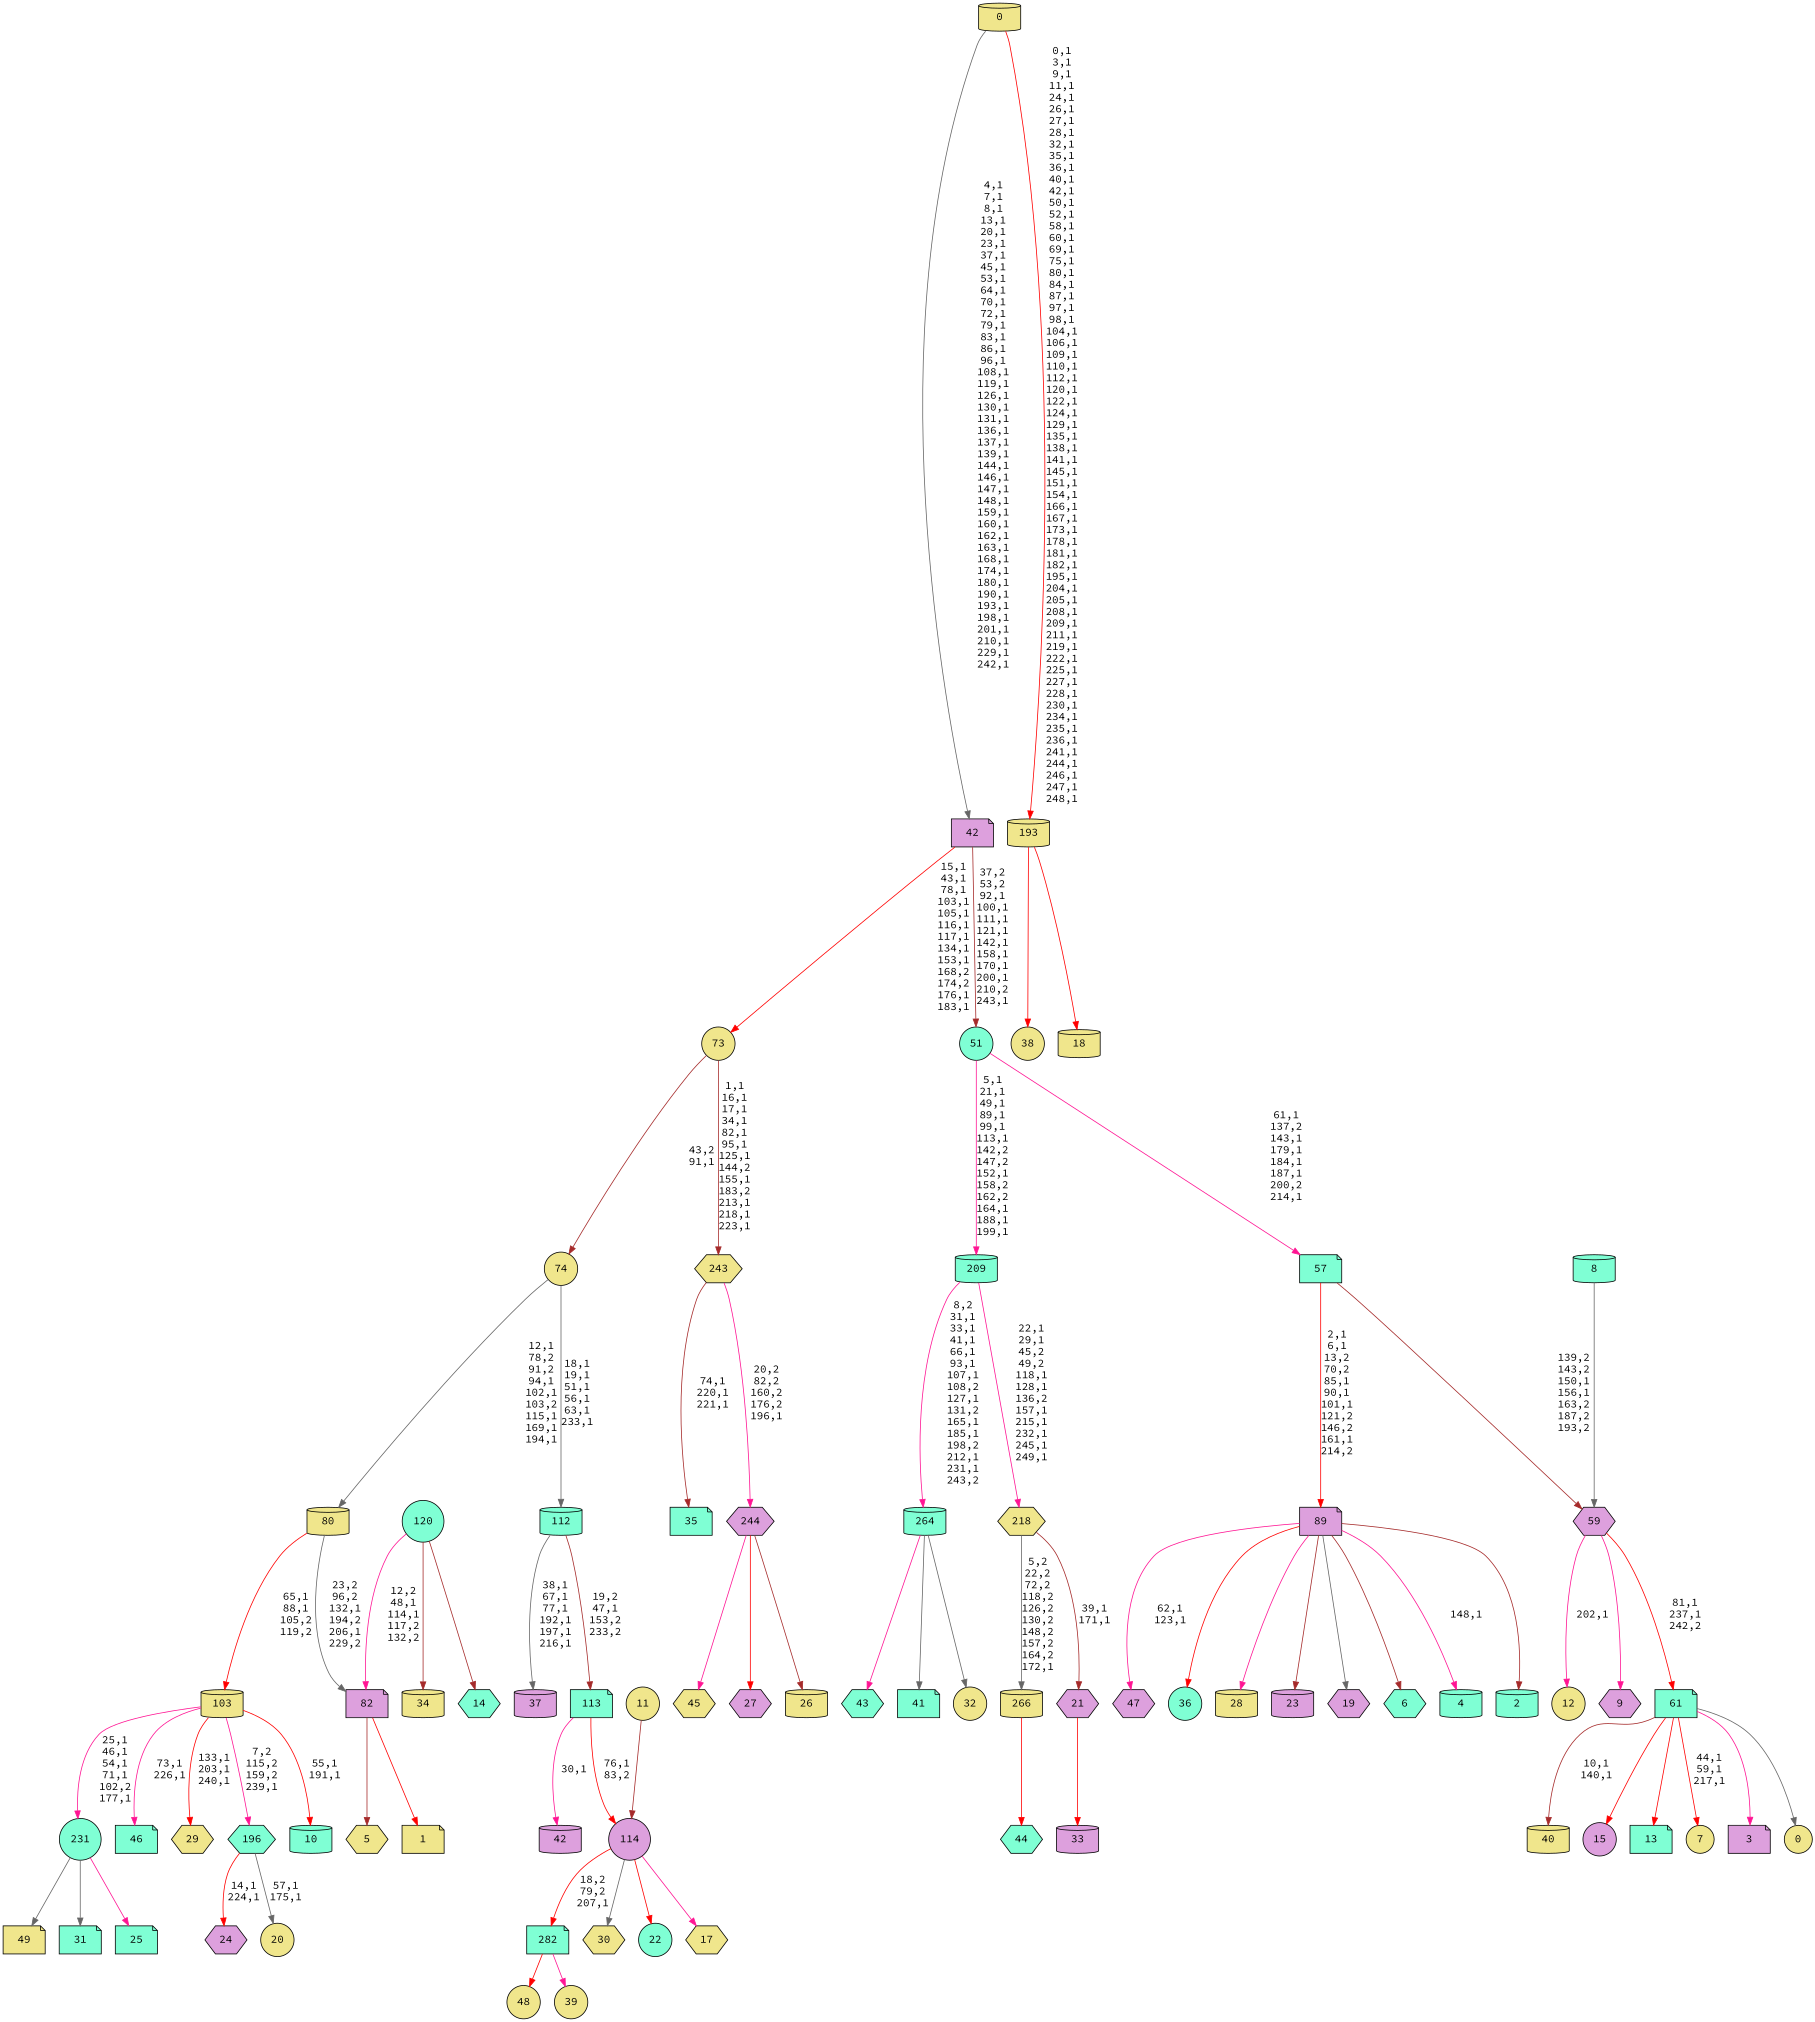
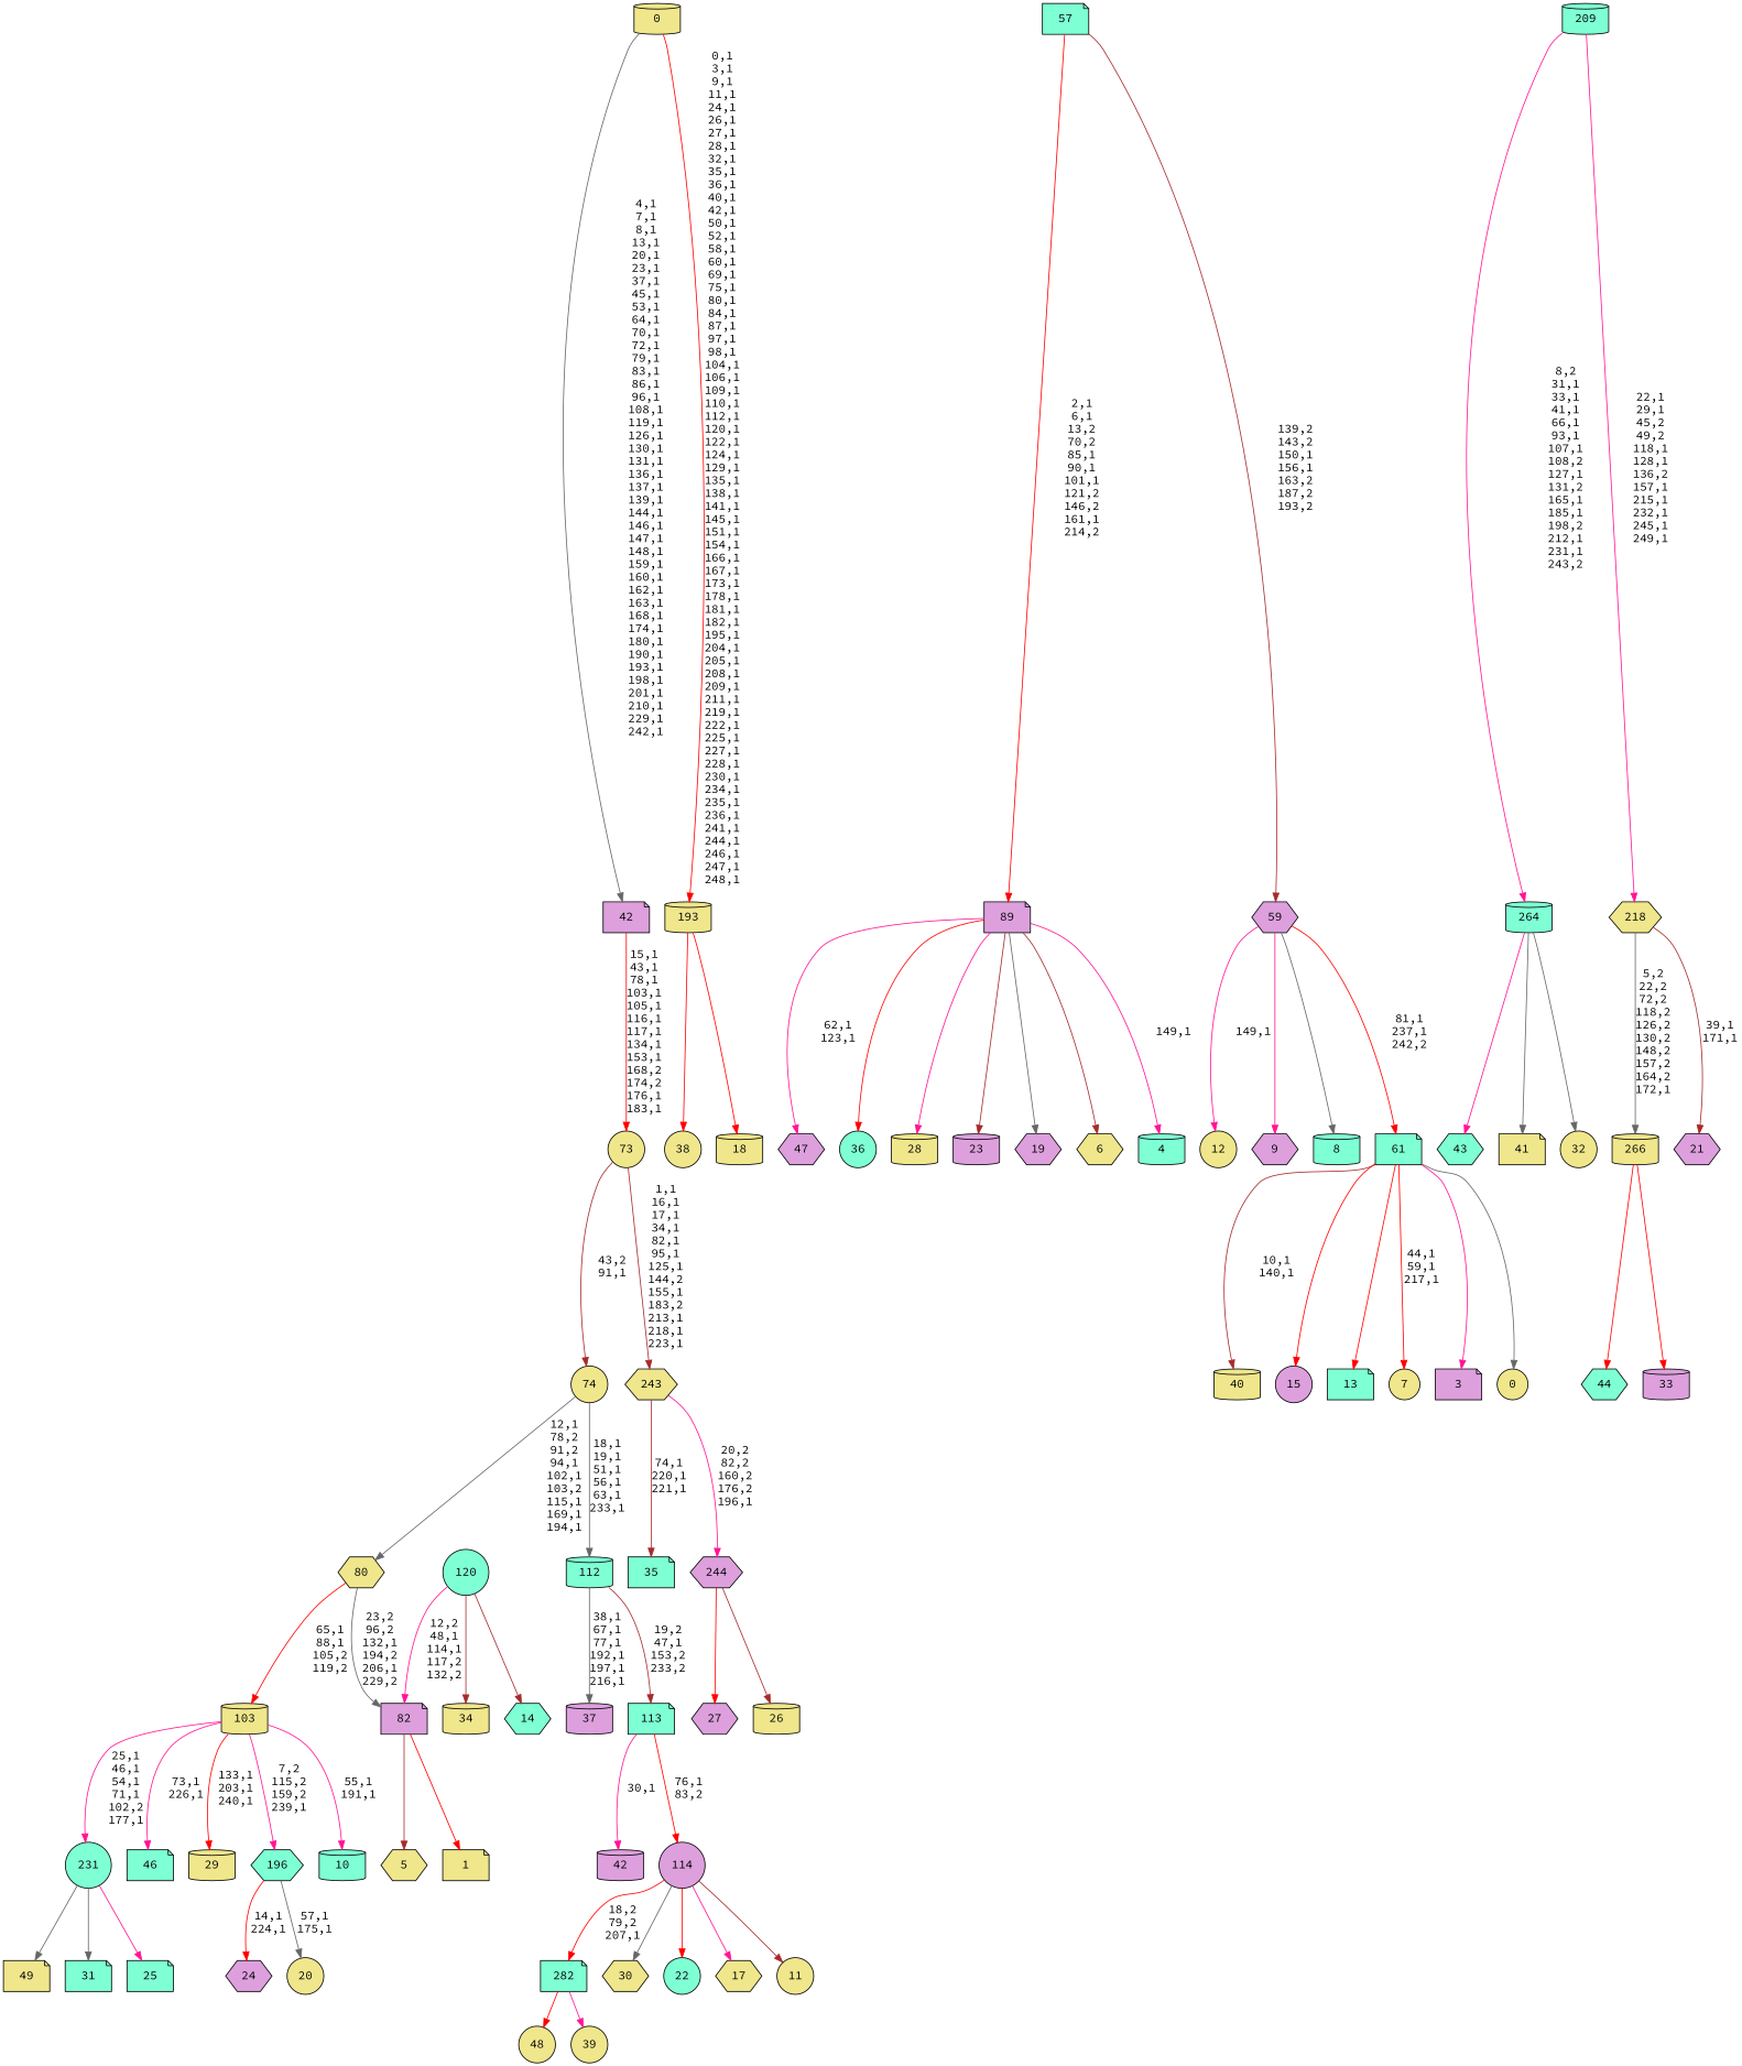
  digraph {
    fontname="Source Code Pro"
    node [fillcolor=khaki fontname="Source Code Pro" shape=cylinder style=filled]
    edge [color=deeppink fontname="Source Code Pro"]
    n1 [label=49 shape=note]
    n2 [label=48 shape=circle]
    n3 [fillcolor=plum label=47 shape=hexagon]
    n4 [fillcolor=aquamarine label=46 shape=note]
-   n5 [label=45 shape=hexagon]
    n6 [fillcolor=aquamarine label=44 shape=hexagon]
    n7 [fillcolor=aquamarine label=43 shape=hexagon]
    n8 [fillcolor=plum label=42]
-   n9 [fillcolor=aquamarine label=41 shape=note]
+   n9 [label=41 shape=note]
    n10 [label=40]
    n11 [label=39 shape=circle]
    282 [fillcolor=aquamarine shape=note]
    n13 [label=38 shape=circle]
    n14 [fillcolor=plum label=37]
    n15 [fillcolor=aquamarine label=36 shape=circle]
    n16 [fillcolor=aquamarine label=35 shape=note]
    n17 [label=34]
    n18 [fillcolor=plum label=33]
    266
    n20 [label=32 shape=circle]
    264 [fillcolor=aquamarine]
    n22 [fillcolor=aquamarine label=31 shape=note]
    n23 [label=30 shape=hexagon]
-   n24 [label=29 shape=hexagon]
+   n24 [label=29]
    n25 [label=28]
    n26 [fillcolor=plum label=27 shape=hexagon]
    n27 [label=26]
    244 [fillcolor=plum shape=hexagon]
    243 [shape=hexagon]
    n30 [fillcolor=aquamarine label=25 shape=note]
    231 [fillcolor=aquamarine shape=circle]
    n32 [fillcolor=plum label=24 shape=hexagon]
    n33 [fillcolor=plum label=23]
    n34 [fillcolor=aquamarine label=22 shape=circle]
    n35 [fillcolor=plum label=21 shape=hexagon]
    218 [shape=hexagon]
    209 [fillcolor=aquamarine]
    n38 [label=20 shape=circle]
    196 [fillcolor=aquamarine shape=hexagon]
    n40 [fillcolor=plum label=19 shape=hexagon]
    n41 [label=18]
    193
    n43 [label=17 shape=hexagon]
    n44 [fillcolor=plum label=15 shape=circle]
    n45 [fillcolor=aquamarine label=14 shape=hexagon]
    120 [fillcolor=aquamarine shape=circle]
    82 [fillcolor=plum shape=note]
    n48 [fillcolor=aquamarine label=13 shape=note]
    n49 [label=12 shape=circle]
    n50 [label=11 shape=circle]
    114 [fillcolor=plum shape=circle]
    113 [fillcolor=aquamarine shape=note]
    112 [fillcolor=aquamarine]
    n54 [fillcolor=aquamarine label=10]
    103
    n56 [fillcolor=plum label=9 shape=hexagon]
    n57 [fillcolor=aquamarine label=8]
    n58 [label=7 shape=circle]
-   n59 [fillcolor=aquamarine label=6 shape=hexagon]
+   n59 [label=6 shape=hexagon]
    n60 [label=5 shape=hexagon]
    n61 [fillcolor=aquamarine label=4]
    n62 [fillcolor=plum label=3 shape=note]
-   n63 [fillcolor=aquamarine label=2]
    89 [fillcolor=plum shape=note]
    n65 [label=1 shape=note]
-   80
+   80 [shape=hexagon]
    74 [shape=circle]
    73 [shape=circle]
    n69 [label=0 shape=circle]
    61 [fillcolor=aquamarine shape=note]
    59 [fillcolor=plum shape=hexagon]
    57 [fillcolor=aquamarine shape=note]
-   51 [fillcolor=aquamarine shape=circle]
    42 [fillcolor=plum shape=note]
    0
    282 -> n2 [color=red]
    282 -> n11
    266 -> n6 [color=red]
-   n35 -> n18 [color=red]
+   266 -> n18 [color=red]
    264 -> n7
    264 -> n9 [color=gray40]
    264 -> n20 [color=gray40]
-   244 -> n5
    244 -> n26 [color=red]
    244 -> n27 [color=brown]
    243 -> n16 [color=brown label="74,1\n220,1\n221,1"]
    243 -> 244 [label="20,2\n82,2\n160,2\n176,2\n196,1"]
    231 -> n1 [color=gray40]
    231 -> n22 [color=gray40]
    231 -> n30
    218 -> 266 [color=gray40 label="5,2\n22,2\n72,2\n118,2\n126,2\n130,2\n148,2\n157,2\n164,2\n172,1"]
    218 -> n35 [color=brown label="39,1\n171,1"]
    209 -> 264 [label="8,2\n31,1\n33,1\n41,1\n66,1\n93,1\n107,1\n108,2\n127,1\n131,2\n165,1\n185,1\n198,2\n212,1\n231,1\n243,2"]
    209 -> 218 [label="22,1\n29,1\n45,2\n49,2\n118,1\n128,1\n136,2\n157,1\n215,1\n232,1\n245,1\n249,1"]
    196 -> n32 [color=red label="14,1\n224,1"]
    196 -> n38 [color=gray40 label="57,1\n175,1"]
    193 -> n13 [color=red]
    193 -> n41 [color=red]
    120 -> n17 [color=brown]
    120 -> n45 [color=brown]
    120 -> 82 [label="12,2\n48,1\n114,1\n117,2\n132,2"]
    82 -> n60 [color=brown]
    82 -> n65 [color=red]
    114 -> 282 [color=red label="18,2\n79,2\n207,1"]
    114 -> n23 [color=gray40]
    114 -> n34 [color=red]
    114 -> n43
-   n50 -> 114 [color=brown]
+   114 -> n50 [color=brown]
    113 -> n8 [label="30,1"]
    113 -> 114 [color=red label="76,1\n83,2"]
    112 -> n14 [color=gray40 label="38,1\n67,1\n77,1\n192,1\n197,1\n216,1"]
    112 -> 113 [color=brown label="19,2\n47,1\n153,2\n233,2"]
    103 -> n4 [label="73,1\n226,1"]
    103 -> n24 [color=red label="133,1\n203,1\n240,1"]
    103 -> 231 [label="25,1\n46,1\n54,1\n71,1\n102,2\n177,1"]
    103 -> 196 [label="7,2\n115,2\n159,2\n239,1"]
-   103 -> n54 [color=red label="55,1\n191,1"]
+   103 -> n54 [label="55,1\n191,1"]
    89 -> n3 [label="62,1\n123,1"]
    89 -> n15 [color=red]
    89 -> n25
    89 -> n33 [color=brown]
    89 -> n40 [color=gray40]
    89 -> n59 [color=brown]
-   89 -> n61 [label="148,1"]
-   89 -> n63 [color=brown]
+   89 -> n61 [label="149,1"]
    80 -> 82 [color=gray40 label="23,2\n96,2\n132,1\n194,2\n206,1\n229,2"]
    80 -> 103 [color=red label="65,1\n88,1\n105,2\n119,2"]
    74 -> 112 [color=gray40 label="18,1\n19,1\n51,1\n56,1\n63,1\n233,1"]
    74 -> 80 [color=gray40 label="12,1\n78,2\n91,2\n94,1\n102,1\n103,2\n115,1\n169,1\n194,1"]
    73 -> 243 [color=brown label="1,1\n16,1\n17,1\n34,1\n82,1\n95,1\n125,1\n144,2\n155,1\n183,2\n213,1\n218,1\n223,1"]
    73 -> 74 [color=brown label="43,2\n91,1"]
    61 -> n10 [color=brown label="10,1\n140,1"]
    61 -> n44 [color=red]
    61 -> n48 [color=red]
    61 -> n58 [color=red label="44,1\n59,1\n217,1"]
    61 -> n62
    61 -> n69 [color=gray40]
-   59 -> n49 [label="202,1"]
+   59 -> n49 [label="149,1"]
    59 -> n56
-   n57 -> 59 [color=gray40]
+   59 -> n57 [color=gray40]
    59 -> 61 [color=red label="81,1\n237,1\n242,2"]
    57 -> 89 [color=red label="2,1\n6,1\n13,2\n70,2\n85,1\n90,1\n101,1\n121,2\n146,2\n161,1\n214,2"]
    57 -> 59 [color=brown label="139,2\n143,2\n150,1\n156,1\n163,2\n187,2\n193,2"]
-   51 -> 209 [label="5,1\n21,1\n49,1\n89,1\n99,1\n113,1\n142,2\n147,2\n152,1\n158,2\n162,2\n164,1\n188,1\n199,1"]
-   51 -> 57 [label="61,1\n137,2\n143,1\n179,1\n184,1\n187,1\n200,2\n214,1"]
    42 -> 73 [color=red label="15,1\n43,1\n78,1\n103,1\n105,1\n116,1\n117,1\n134,1\n153,1\n168,2\n174,2\n176,1\n183,1"]
-   42 -> 51 [color=brown label="37,2\n53,2\n92,1\n100,1\n111,1\n121,1\n142,1\n158,1\n170,1\n200,1\n210,2\n243,1"]
    0 -> 193 [color=red label="0,1\n3,1\n9,1\n11,1\n24,1\n26,1\n27,1\n28,1\n32,1\n35,1\n36,1\n40,1\n42,1\n50,1\n52,1\n58,1\n60,1\n69,1\n75,1\n80,1\n84,1\n87,1\n97,1\n98,1\n104,1\n106,1\n109,1\n110,1\n112,1\n120,1\n122,1\n124,1\n129,1\n135,1\n138,1\n141,1\n145,1\n151,1\n154,1\n166,1\n167,1\n173,1\n178,1\n181,1\n182,1\n195,1\n204,1\n205,1\n208,1\n209,1\n211,1\n219,1\n222,1\n225,1\n227,1\n228,1\n230,1\n234,1\n235,1\n236,1\n241,1\n244,1\n246,1\n247,1\n248,1"]
    0 -> 42 [color=gray40 label="4,1\n7,1\n8,1\n13,1\n20,1\n23,1\n37,1\n45,1\n53,1\n64,1\n70,1\n72,1\n79,1\n83,1\n86,1\n96,1\n108,1\n119,1\n126,1\n130,1\n131,1\n136,1\n137,1\n139,1\n144,1\n146,1\n147,1\n148,1\n159,1\n160,1\n162,1\n163,1\n168,1\n174,1\n180,1\n190,1\n193,1\n198,1\n201,1\n210,1\n229,1\n242,1"]
  }
